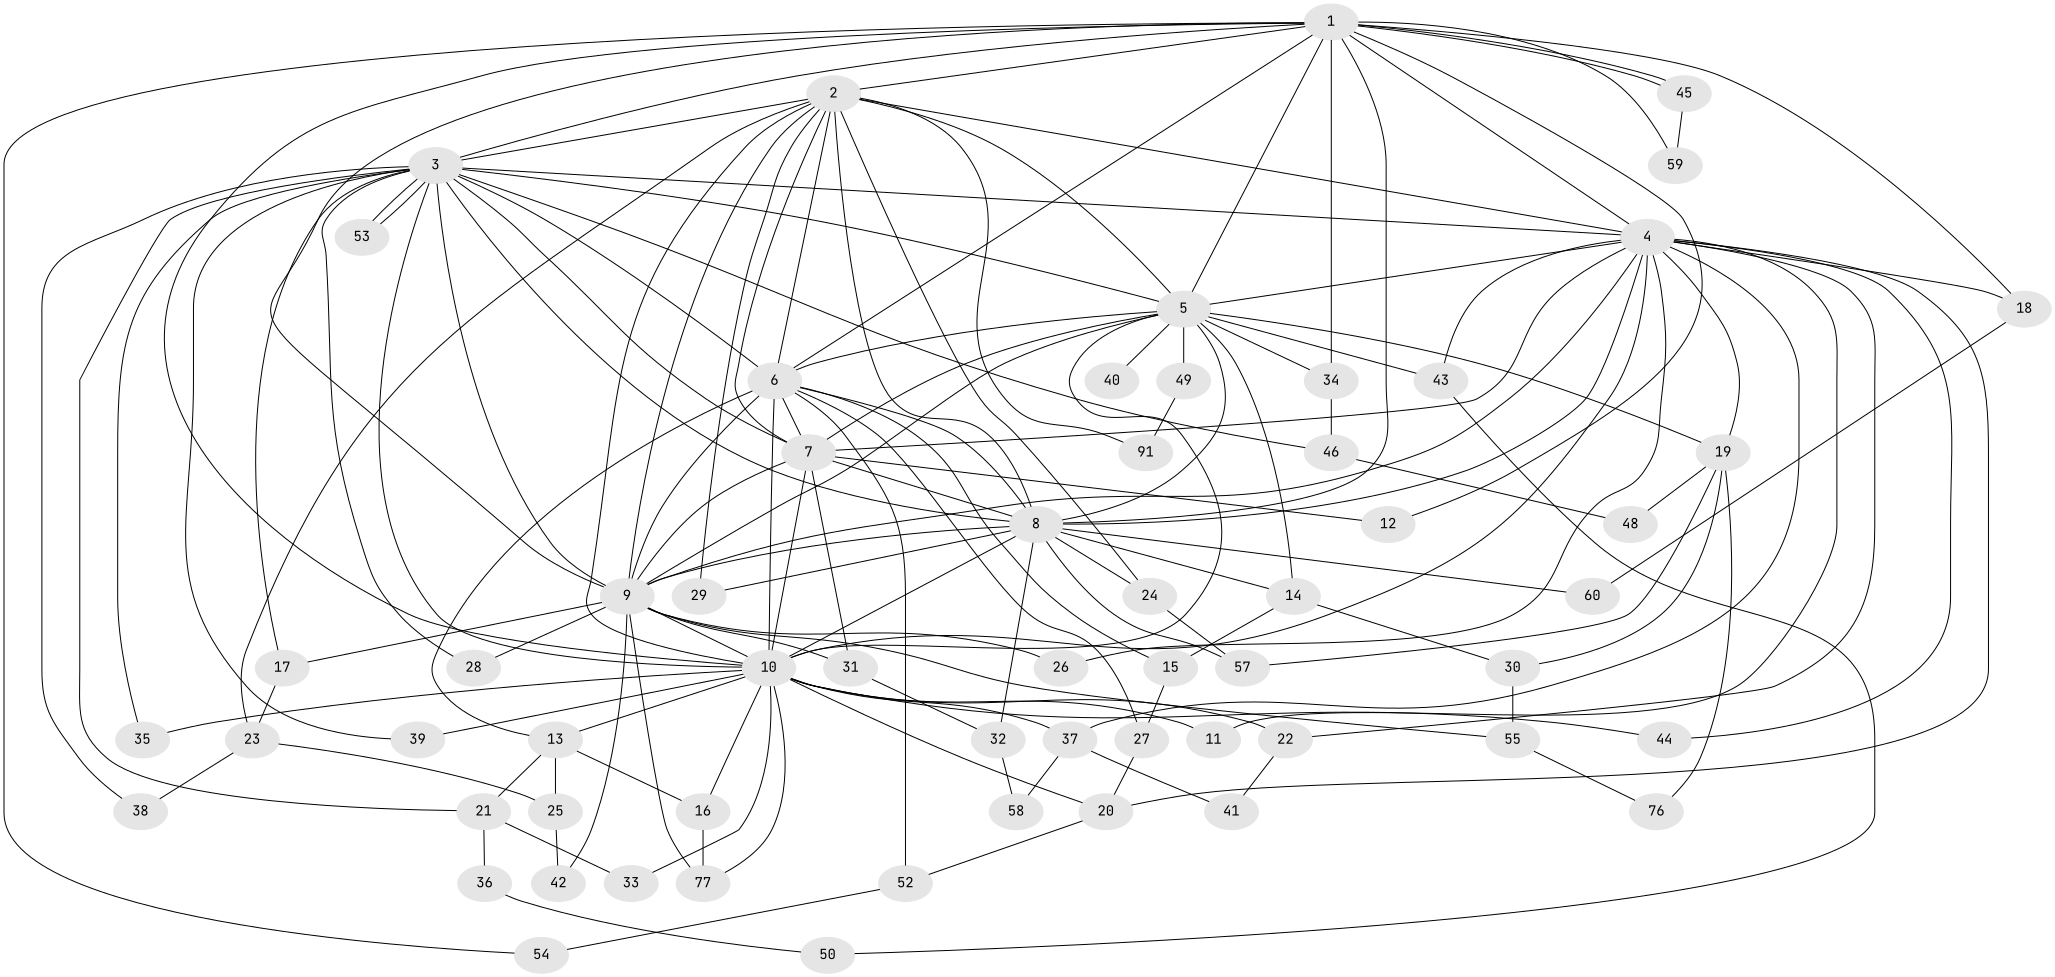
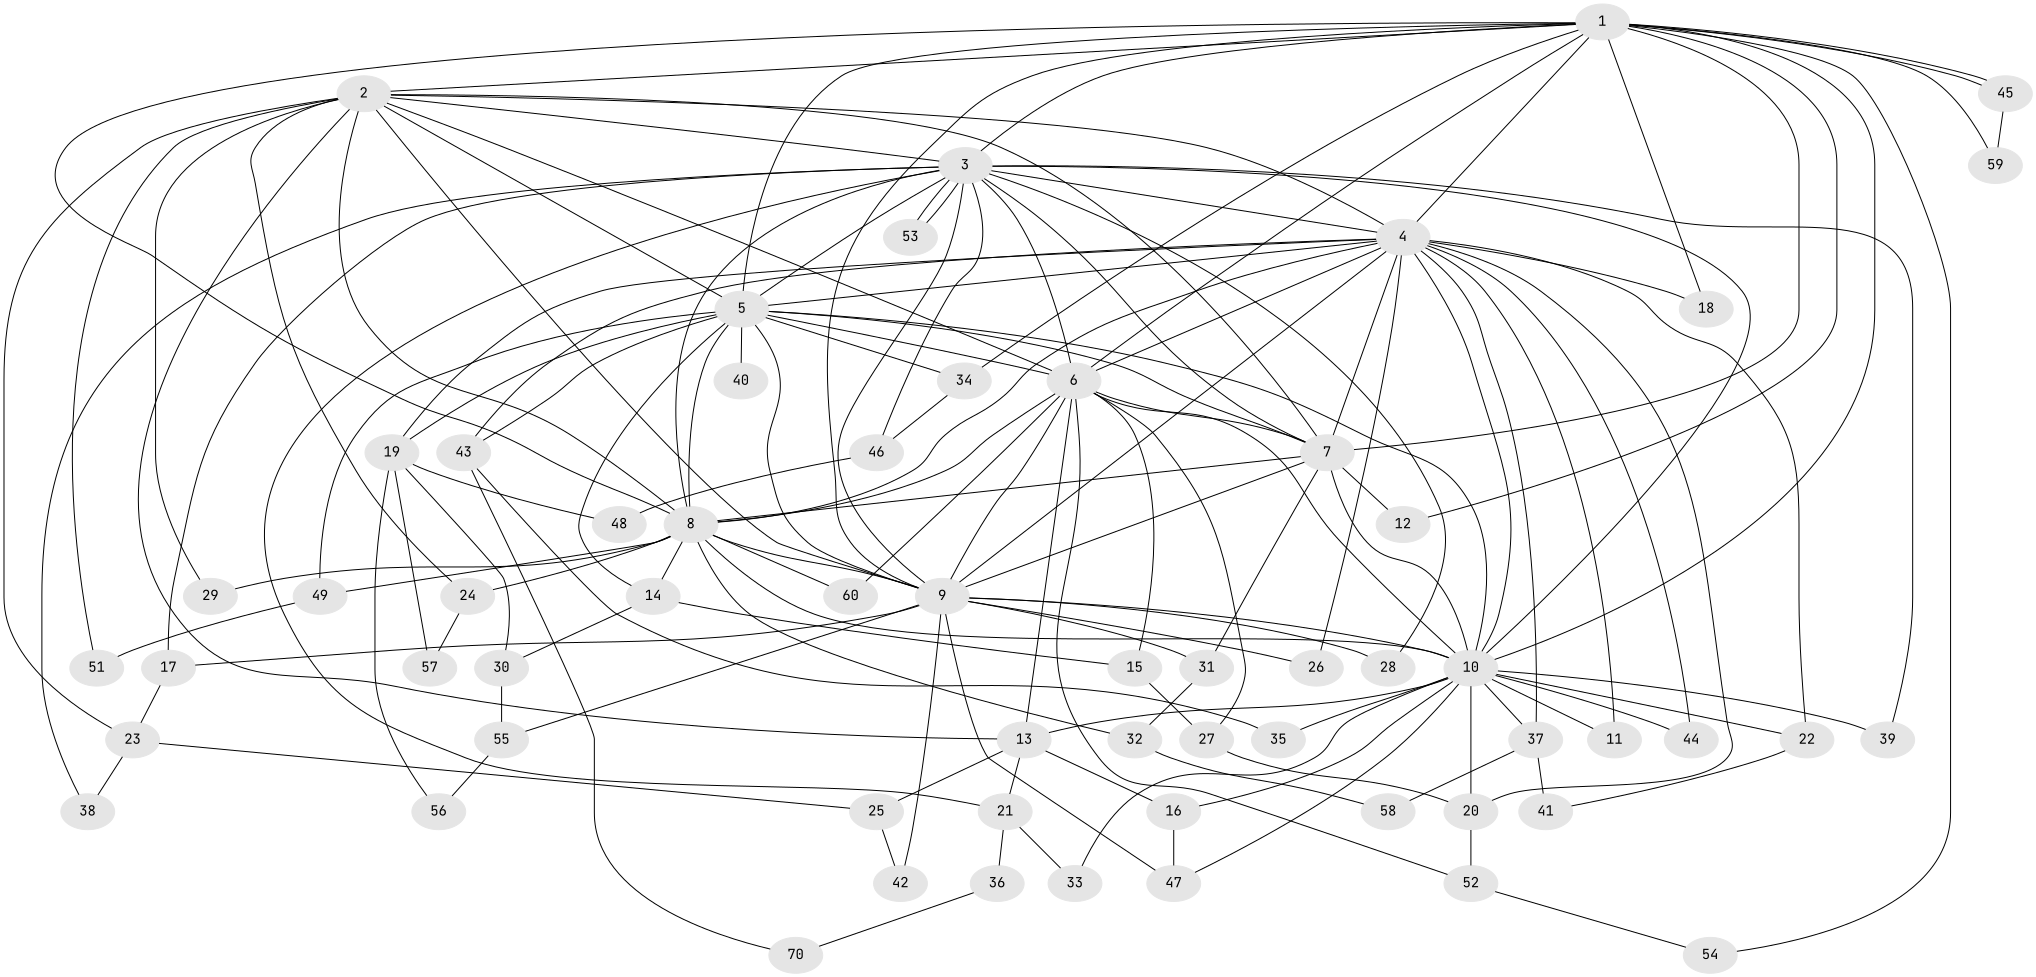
  graph {
    fontname="JetBrains Mono"
    node [color=gray90 fontname="JetBrains Mono" style=filled]
    edge [fontname="JetBrains Mono"]
    1
    2
    3
    4
    5
    6
    7
    8
    9
    10
    12
    18
    34
    45
    54
    59
    23
    24
    29
-   51 [label=91]
+   51
    17
    21
    28
    35
    38
    39
    46
    53
    11
    19
    20
    22
    26
    37
    43
    44
    14
    40
    49
    13
    15
    27
    52
    60
    31
    32
    42
-   47 [label=77]
+   47
    55
    16
    33
    25
    57
    36
    48
    30
-   56 [label=76]
+   56
    41
    58
-   50
+   50 [label=70]
    1 -- 2
    1 -- 3
    1 -- 4
    1 -- 5
    1 -- 6
+   1 -- 7
    1 -- 8
    1 -- 9
    1 -- 10
    1 -- 12
    1 -- 18
    1 -- 34
    1 -- 45
    1 -- 45
    1 -- 54
    1 -- 59
    2 -- 3
    2 -- 4
    2 -- 5
    2 -- 6
    2 -- 7
    2 -- 8
    2 -- 9
-   2 -- 10
+   2 -- 13
    2 -- 23
    2 -- 24
    2 -- 29
    2 -- 51
    3 -- 4
    3 -- 5
    3 -- 6
    3 -- 7
    3 -- 8
    3 -- 9
    3 -- 10
    3 -- 17
    3 -- 21
    3 -- 28
-   3 -- 35
+   43 -- 35
    3 -- 38
    3 -- 39
    3 -- 46
    3 -- 53
    3 -- 53
    4 -- 5
+   4 -- 6
    4 -- 7
    4 -- 8
    4 -- 9
    4 -- 10
    4 -- 18
    4 -- 11
    4 -- 19
    4 -- 20
    4 -- 22
    4 -- 26
    4 -- 37
    4 -- 43
    4 -- 44
    5 -- 6
    5 -- 7
    5 -- 8
    5 -- 9
    5 -- 10
    5 -- 34
    5 -- 19
    5 -- 43
    5 -- 14
    5 -- 40
    5 -- 49
    6 -- 7
    6 -- 8
    6 -- 9
    6 -- 10
    6 -- 13
    6 -- 15
    6 -- 27
    6 -- 52
-   18 -- 60
+   6 -- 60
    7 -- 8
    7 -- 9
    7 -- 10
    7 -- 12
    7 -- 31
    8 -- 9
    8 -- 10
    8 -- 24
    8 -- 29
    8 -- 14
-   8 -- 57
+   8 -- 49
    8 -- 60
    8 -- 32
    9 -- 10
    9 -- 17
    9 -- 28
    9 -- 26
    9 -- 31
    9 -- 42
    9 -- 47
    9 -- 55
    10 -- 35
    10 -- 39
    10 -- 11
    10 -- 20
    10 -- 22
    10 -- 37
    10 -- 44
    10 -- 13
    10 -- 47
    10 -- 16
    10 -- 33
    34 -- 46
    45 -- 59
    23 -- 38
    23 -- 25
    24 -- 57
    17 -- 23
    21 -- 33
    21 -- 36
    46 -- 48
    19 -- 57
    19 -- 48
    19 -- 30
    19 -- 56
    20 -- 52
    22 -- 41
    37 -- 41
    37 -- 58
    43 -- 50
    14 -- 15
    14 -- 30
    49 -- 51
    13 -- 21
    13 -- 16
    13 -- 25
    15 -- 27
    27 -- 20
    52 -- 54
    31 -- 32
    32 -- 58
    55 -- 56
    16 -- 47
    25 -- 42
    36 -- 50
    30 -- 55
  }
